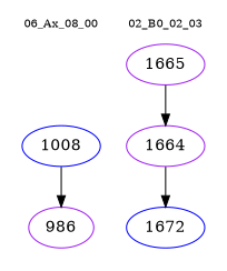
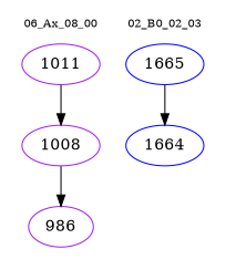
  digraph {
    node [color=blue]
    edge [color=black]
-   n2 [label=1008]
+   n1 [color=purple label=1011]
+   n2 [color=purple label=1008]
    n3 [color=purple label=986]
-   n4 [color=purple label=1665]
-   n5 [color=purple label=1664]
-   n6 [label=1672]
+   n4 [label=1665]
+   n5 [label=1664]
    subgraph cluster_1 {
      color=white
      fontsize=10
      label="06_Ax_08_00"
+     n1
      n2
      n3
    }
    subgraph cluster_2 {
      color=white
      fontsize=10
      label="02_B0_02_03"
      n4
      n5
-     n6
    }
+   n1 -> n2
    n2 -> n3
    n4 -> n5
-   n5 -> n6
  }
